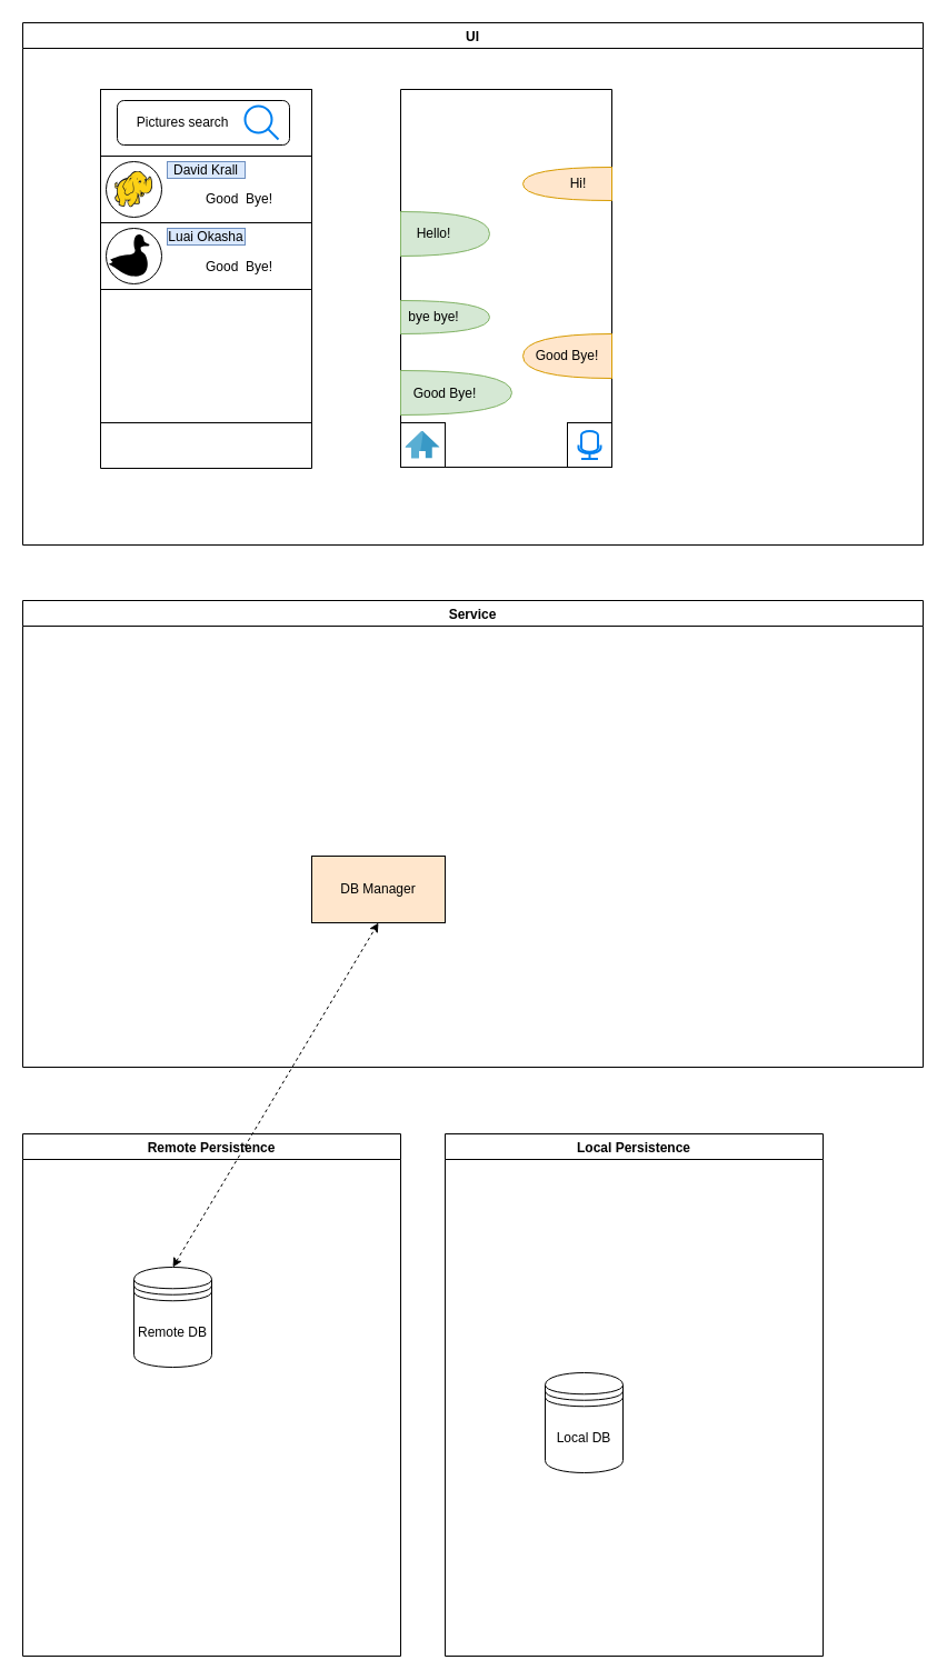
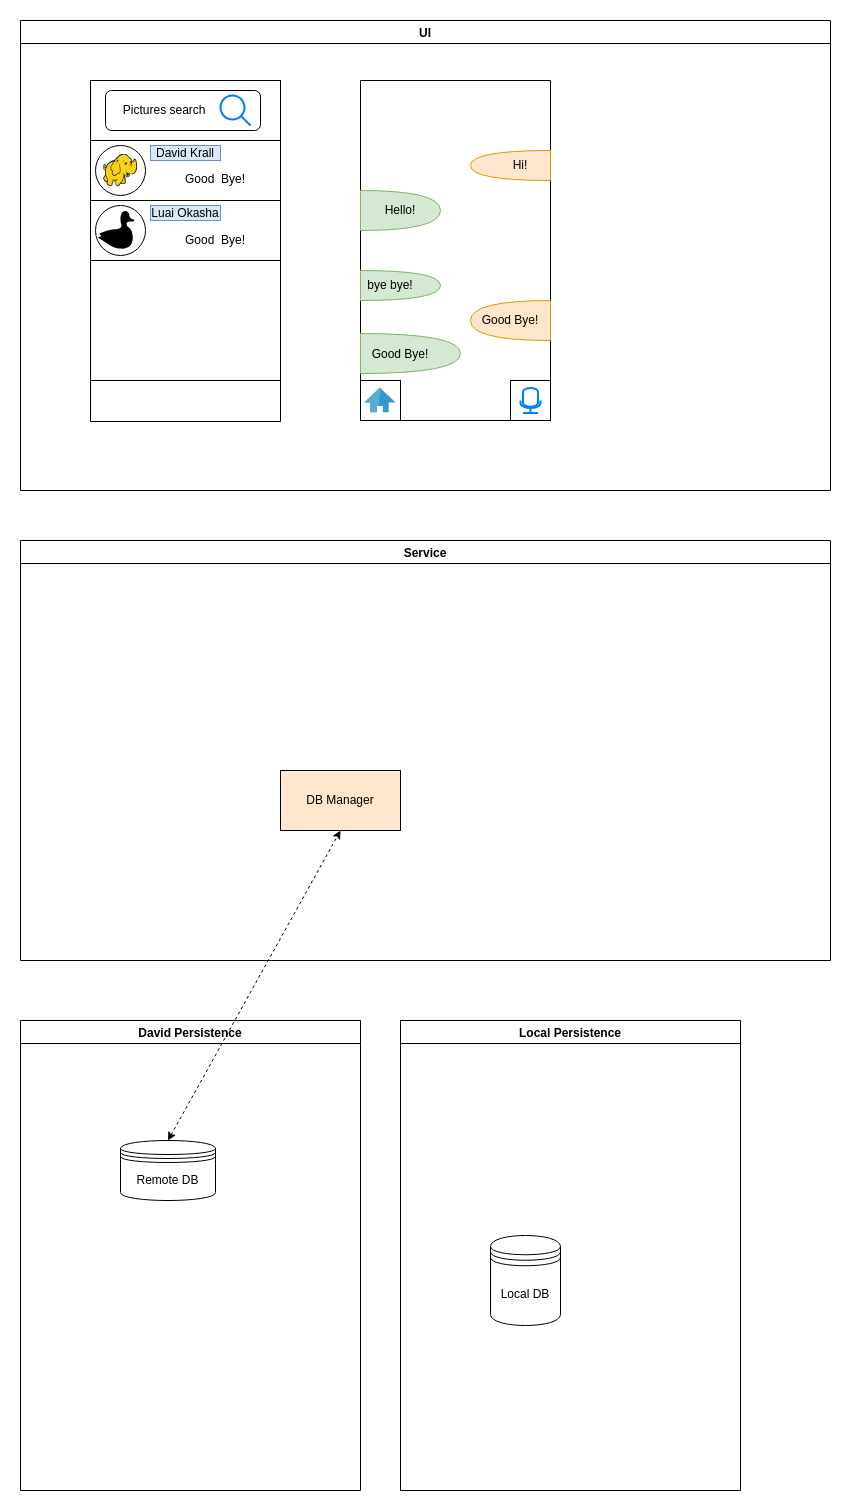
  <mxCell id="0" />
  <mxCell id="1" parent="0" />
  <mxCell id="2" value="UI" style="swimlane;" parent="1" vertex="1"><mxGeometry x="20" y="20" width="810" height="470" as="geometry" /></mxCell>
  <mxCell id="3" value="" style="swimlane;startSize=0;" parent="2" vertex="1"><mxGeometry x="70" y="60" width="190" height="341" as="geometry" /></mxCell>
  <mxCell id="4" value="" style="rounded=0;whiteSpace=wrap;html=1;" parent="3" vertex="1"><mxGeometry y="60" width="190" height="60" as="geometry" /></mxCell>
  <mxCell id="5" value="" style="rounded=0;whiteSpace=wrap;html=1;" parent="3" vertex="1"><mxGeometry y="120" width="190" height="60" as="geometry" /></mxCell>
  <mxCell id="6" value="" style="rounded=0;whiteSpace=wrap;html=1;" parent="3" vertex="1"><mxGeometry y="180" width="190" height="120" as="geometry" /></mxCell>
  <mxCell id="7" value="" style="rounded=0;whiteSpace=wrap;html=1;" parent="3" vertex="1"><mxGeometry width="190" height="60" as="geometry" /></mxCell>
  <mxCell id="8" value="Pictures search&amp;nbsp; &amp;nbsp; &amp;nbsp; &amp;nbsp; &amp;nbsp; &amp;nbsp;" style="rounded=1;whiteSpace=wrap;html=1;" parent="3" vertex="1"><mxGeometry x="15" y="10" width="155" height="40" as="geometry" /></mxCell>
  <mxCell id="9" value="" style="html=1;verticalLabelPosition=bottom;align=center;labelBackgroundColor=#ffffff;verticalAlign=top;strokeWidth=2;strokeColor=#0080F0;shadow=0;dashed=0;shape=mxgraph.ios7.icons.looking_glass;" parent="3" vertex="1"><mxGeometry x="130" y="15" width="30" height="30" as="geometry" /></mxCell>
  <mxCell id="10" value="" style="ellipse;whiteSpace=wrap;html=1;aspect=fixed;" parent="3" vertex="1"><mxGeometry x="5" y="125" width="50" height="50" as="geometry" /></mxCell>
  <mxCell id="11" value="" style="ellipse;whiteSpace=wrap;html=1;aspect=fixed;" parent="3" vertex="1"><mxGeometry x="5" y="65" width="50" height="50" as="geometry" /></mxCell>
  <mxCell id="12" value="" style="image;sketch=0;aspect=fixed;html=1;points=[];align=center;fontSize=12;image=img/lib/mscae/HDInsight.svg;" parent="3" vertex="1"><mxGeometry x="12.81" y="73.5" width="34.38" height="33" as="geometry" /></mxCell>
  <mxCell id="13" value="" style="shape=mxgraph.signs.animals.duck;html=1;pointerEvents=1;fillColor=#000000;strokeColor=none;verticalLabelPosition=bottom;verticalAlign=top;align=center;" parent="3" vertex="1"><mxGeometry x="7.19" y="130" width="40" height="40" as="geometry" /></mxCell>
  <mxCell id="14" value="David Krall" style="text;html=1;whiteSpace=wrap;strokeColor=#6c8ebf;fillColor=#dae8fc;align=center;verticalAlign=middle;rounded=0;" parent="3" vertex="1"><mxGeometry x="60" y="65" width="70" height="15" as="geometry" /></mxCell>
  <mxCell id="15" value="Luai Okasha" style="text;html=1;whiteSpace=wrap;strokeColor=#6c8ebf;fillColor=#dae8fc;align=center;verticalAlign=middle;rounded=0;" parent="3" vertex="1"><mxGeometry x="60" y="125" width="70" height="15" as="geometry" /></mxCell>
  <mxCell id="16" value="" style="shape=image;html=1;verticalAlign=top;verticalLabelPosition=bottom;labelBackgroundColor=#ffffff;imageAspect=0;aspect=fixed;image=https://icons.diagrams.net/icon-cache1/Material_Communication-2640/call-received-990.svg" parent="3" vertex="1"><mxGeometry x="61.5" y="155" width="16" height="16" as="geometry" /></mxCell>
  <mxCell id="17" value="" style="shape=image;html=1;verticalAlign=top;verticalLabelPosition=bottom;labelBackgroundColor=#ffffff;imageAspect=0;aspect=fixed;image=https://icons.diagrams.net/icon-cache1/Material_Communication-2640/call-received-990.svg;rotation=-180;" parent="3" vertex="1"><mxGeometry x="61.5" y="90.5" width="16" height="16" as="geometry" /></mxCell>
  <mxCell id="18" value="Good&amp;nbsp; Bye!" style="text;html=1;whiteSpace=wrap;strokeColor=none;fillColor=none;align=center;verticalAlign=middle;rounded=0;" parent="3" vertex="1"><mxGeometry x="90" y="83.5" width="70" height="30" as="geometry" /></mxCell>
  <mxCell id="19" value="Good&amp;nbsp; Bye!" style="text;html=1;whiteSpace=wrap;strokeColor=none;fillColor=none;align=center;verticalAlign=middle;rounded=0;" parent="3" vertex="1"><mxGeometry x="90" y="145" width="70" height="30" as="geometry" /></mxCell>
  <mxCell id="20" value="" style="swimlane;startSize=0;" parent="2" vertex="1"><mxGeometry x="340" y="60" width="190" height="340" as="geometry" /></mxCell>
  <mxCell id="21" value="" style="shape=or;whiteSpace=wrap;html=1;fillColor=#d5e8d4;strokeColor=#82b366;" parent="20" vertex="1"><mxGeometry y="253" width="100" height="40" as="geometry" /></mxCell>
  <mxCell id="22" value="" style="shape=or;whiteSpace=wrap;html=1;rotation=-180;fillColor=#ffe6cc;strokeColor=#d79b00;" parent="20" vertex="1"><mxGeometry x="110" y="70" width="80" height="30" as="geometry" /></mxCell>
  <mxCell id="23" value="" style="shape=or;whiteSpace=wrap;html=1;rotation=-180;direction=west;fillColor=#d5e8d4;strokeColor=#82b366;" parent="20" vertex="1"><mxGeometry y="190" width="80" height="30" as="geometry" /></mxCell>
  <mxCell id="24" value="" style="shape=or;whiteSpace=wrap;html=1;rotation=-180;direction=west;fillColor=#d5e8d4;strokeColor=#82b366;" parent="20" vertex="1"><mxGeometry y="110" width="80" height="40" as="geometry" /></mxCell>
  <mxCell id="25" value="" style="shape=or;whiteSpace=wrap;html=1;rotation=-180;direction=east;fillColor=#ffe6cc;strokeColor=#d79b00;" parent="20" vertex="1"><mxGeometry x="110" y="220" width="80" height="40" as="geometry" /></mxCell>
  <mxCell id="26" value="&lt;div&gt;Good Bye!&lt;/div&gt;" style="text;html=1;whiteSpace=wrap;strokeColor=none;fillColor=none;align=center;verticalAlign=middle;rounded=0;" parent="20" vertex="1"><mxGeometry x="10" y="259" width="60" height="30" as="geometry" /></mxCell>
  <mxCell id="27" value="&lt;div&gt;Good Bye!&lt;/div&gt;" style="text;html=1;whiteSpace=wrap;strokeColor=none;fillColor=none;align=center;verticalAlign=middle;rounded=0;" parent="20" vertex="1"><mxGeometry x="120" y="225" width="60" height="30" as="geometry" /></mxCell>
  <mxCell id="28" value="&lt;div&gt;Hi!&lt;/div&gt;" style="text;html=1;whiteSpace=wrap;strokeColor=none;fillColor=none;align=center;verticalAlign=middle;rounded=0;" parent="20" vertex="1"><mxGeometry x="130" y="70" width="60" height="30" as="geometry" /></mxCell>
- <mxCell id="29" value="Hello!" style="text;html=1;whiteSpace=wrap;strokeColor=none;fillColor=none;align=center;verticalAlign=middle;rounded=0;" parent="20" vertex="1"><mxGeometry y="115" width="60" height="30" as="geometry" /></mxCell>
+ <mxCell id="29" value="Hello!" style="text;html=1;whiteSpace=wrap;strokeColor=none;fillColor=none;align=center;verticalAlign=middle;rounded=0;" parent="20" vertex="1"><mxGeometry x="10" y="115" width="60" height="30" as="geometry" /></mxCell>
  <mxCell id="30" value="bye bye!" style="text;html=1;whiteSpace=wrap;strokeColor=none;fillColor=none;align=center;verticalAlign=middle;rounded=0;" parent="20" vertex="1"><mxGeometry y="190" width="60" height="30" as="geometry" /></mxCell>
  <mxCell id="31" value="" style="rounded=0;whiteSpace=wrap;html=1;" parent="20" vertex="1"><mxGeometry y="300" width="40" height="40" as="geometry" /></mxCell>
  <mxCell id="32" value="" style="rounded=0;whiteSpace=wrap;html=1;" parent="20" vertex="1"><mxGeometry x="150" y="300" width="40" height="40" as="geometry" /></mxCell>
  <mxCell id="33" value="" style="image;sketch=0;aspect=fixed;html=1;points=[];align=center;fontSize=12;image=img/lib/mscae/Azure_Home.svg;" parent="20" vertex="1"><mxGeometry x="4.38" y="307.5" width="31.25" height="25" as="geometry" /></mxCell>
  <mxCell id="34" value="" style="html=1;verticalLabelPosition=bottom;align=center;labelBackgroundColor=#ffffff;verticalAlign=top;strokeWidth=2;strokeColor=#0080F0;shadow=0;dashed=0;shape=mxgraph.ios7.icons.microphone;" parent="20" vertex="1"><mxGeometry x="160" y="307.5" width="20" height="25" as="geometry" /></mxCell>
  <mxCell id="35" value="Service" style="swimlane;" parent="1" vertex="1"><mxGeometry x="20" y="540" width="810" height="420" as="geometry" /></mxCell>
  <mxCell id="36" value="DB Manager" style="rounded=0;whiteSpace=wrap;html=1;fillColor=#ffe6cc;" parent="35" vertex="1"><mxGeometry x="260" y="230" width="120" height="60" as="geometry" /></mxCell>
- <mxCell id="37" value="Remote Persistence" style="swimlane;" parent="1" vertex="1"><mxGeometry x="20" y="1020" width="340" height="470" as="geometry" /></mxCell>
- <mxCell id="38" value="Remote DB" style="shape=datastore;whiteSpace=wrap;html=1;" parent="37" vertex="1"><mxGeometry x="100" y="120" width="70" height="90" as="geometry" /></mxCell>
+ <mxCell id="37" value="David Persistence" style="swimlane;" parent="1" vertex="1"><mxGeometry x="20" y="1020" width="340" height="470" as="geometry" /></mxCell>
+ <mxCell id="38" value="Remote DB" style="shape=datastore;whiteSpace=wrap;html=1;" parent="37" vertex="1"><mxGeometry x="100" y="120" width="95" height="60" as="geometry" /></mxCell>
  <mxCell id="39" value="" style="endArrow=classic;startArrow=classic;html=1;rounded=0;exitX=0.5;exitY=0;exitDx=0;exitDy=0;entryX=0.5;entryY=1;entryDx=0;entryDy=0;dashed=1;" parent="1" source="38" target="36" edge="1"><mxGeometry width="50" height="50" relative="1" as="geometry"><mxPoint x="660" y="890" as="sourcePoint" /><mxPoint x="710" y="840" as="targetPoint" /></mxGeometry></mxCell>
  <mxCell id="40" value="Local Persistence" style="swimlane;" parent="1" vertex="1"><mxGeometry x="400" y="1020" width="340" height="470" as="geometry" /></mxCell>
  <mxCell id="41" value="Local DB" style="shape=datastore;whiteSpace=wrap;html=1;" parent="40" vertex="1"><mxGeometry x="90" y="215" width="70" height="90" as="geometry" /></mxCell>
